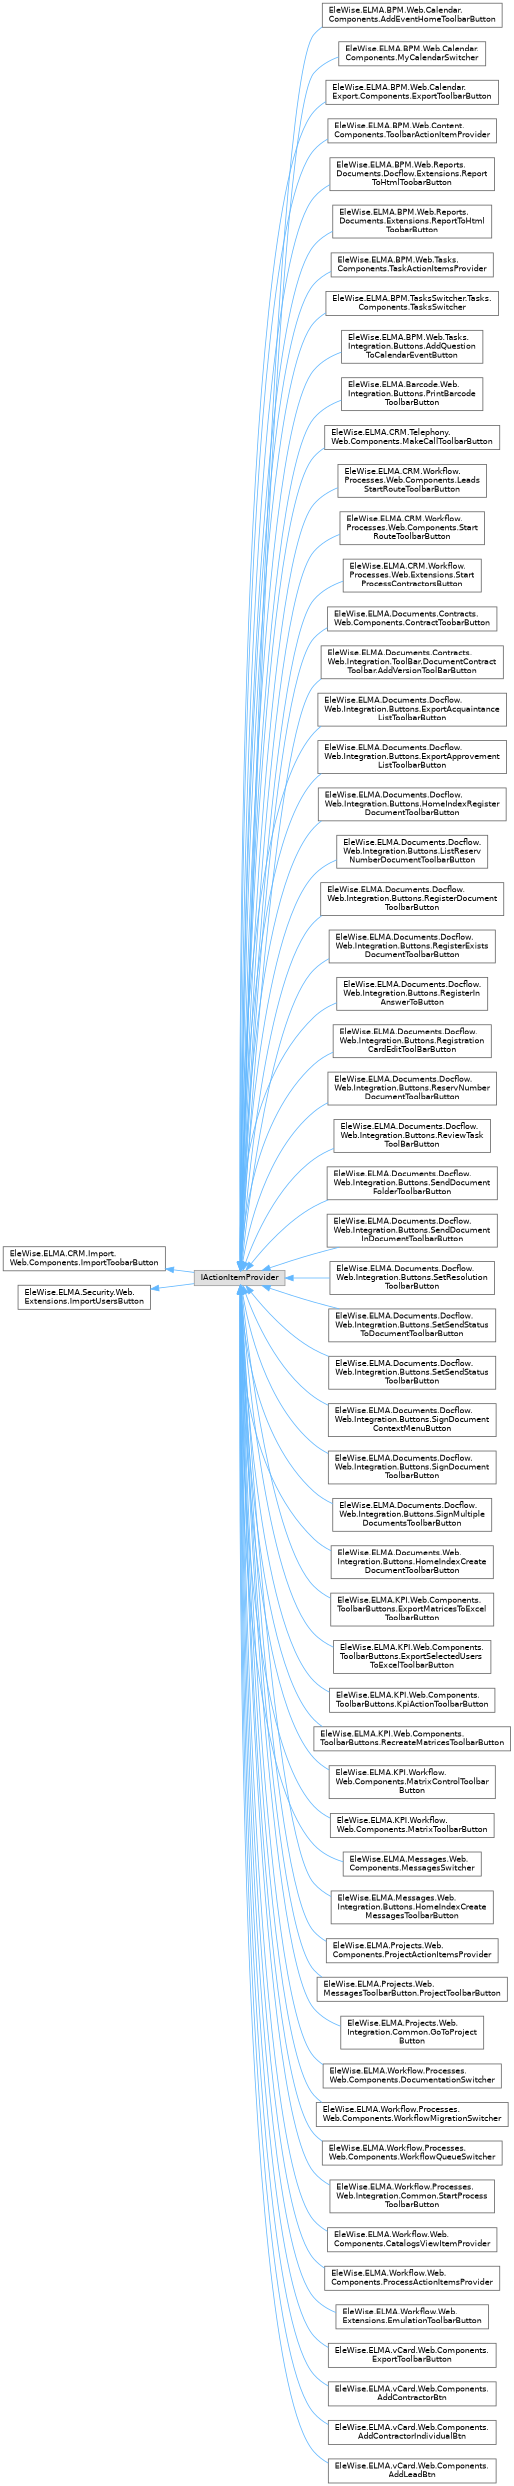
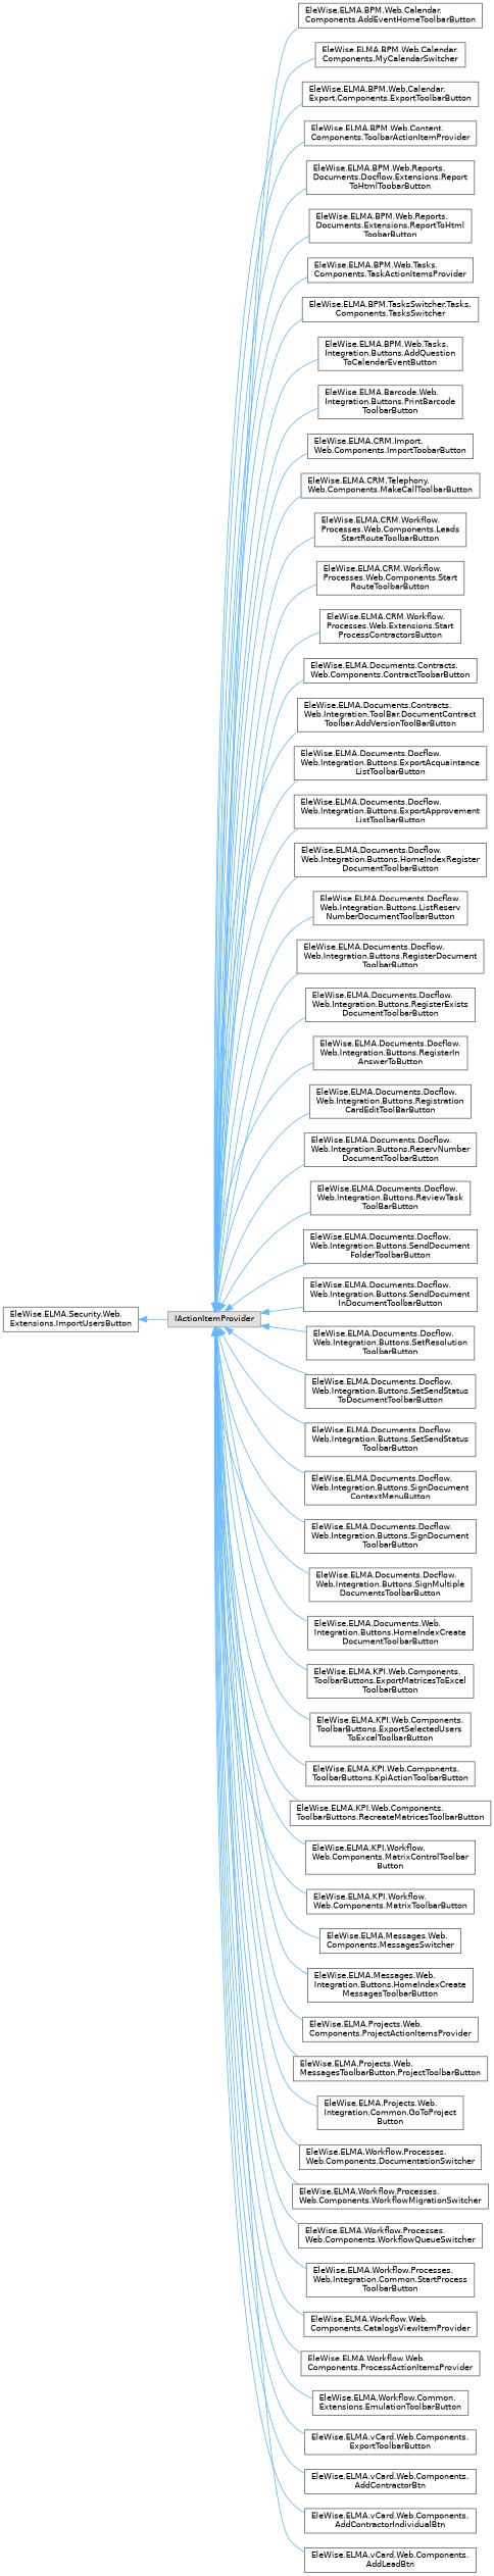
  digraph {
    rankdir=LR
    node [color=grey40 fillcolor=white fontname=Helvetica fontsize=10 shape=box style=filled]
    edge [color=steelblue1 dir=back fontname=Helvetica fontsize=10 labelfontname=Helvetica labelfontsize=10 style=solid]
    n1 [color=grey60 fillcolor="#E0E0E0" height=0.2 label=IActionItemProvider width=0.4]
    n2 [height=0.2 label="EleWise.ELMA.BPM.Web.Calendar.\lComponents.AddEventHomeToolbarButton" width=0.4]
    n3 [height=0.2 label="EleWise.ELMA.BPM.Web.Calendar.\lComponents.MyCalendarSwitcher" width=0.4]
    n4 [height=0.2 label="EleWise.ELMA.BPM.Web.Calendar.\lExport.Components.ExportToolbarButton" width=0.4]
    n5 [height=0.2 label="EleWise.ELMA.BPM.Web.Content.\lComponents.ToolbarActionItemProvider" width=0.4]
    n6 [height=0.2 label="EleWise.ELMA.BPM.Web.Reports.\lDocuments.Docflow.Extensions.Report\lToHtmlToobarButton" width=0.4]
    n7 [height=0.2 label="EleWise.ELMA.BPM.Web.Reports.\lDocuments.Extensions.ReportToHtml\lToobarButton" width=0.4]
    n8 [height=0.2 label="EleWise.ELMA.BPM.Web.Tasks.\lComponents.TaskActionItemsProvider" width=0.4]
    n9 [height=0.2 label="EleWise.ELMA.BPM.TasksSwitcher.Tasks.\lComponents.TasksSwitcher" width=0.4]
    n10 [height=0.2 label="EleWise.ELMA.BPM.Web.Tasks.\lIntegration.Buttons.AddQuestion\lToCalendarEventButton" width=0.4]
    n11 [height=0.2 label="EleWise.ELMA.Barcode.Web.\lIntegration.Buttons.PrintBarcode\lToolbarButton" width=0.4]
    n12 [height=0.2 label="EleWise.ELMA.CRM.Import.\lWeb.Components.ImportToobarButton" width=0.4]
    n13 [height=0.2 label="EleWise.ELMA.CRM.Telephony.\lWeb.Components.MakeCallToolbarButton" width=0.4]
    n14 [height=0.2 label="EleWise.ELMA.CRM.Workflow.\lProcesses.Web.Components.Leads\lStartRouteToolbarButton" width=0.4]
    n15 [height=0.2 label="EleWise.ELMA.CRM.Workflow.\lProcesses.Web.Components.Start\lRouteToolbarButton" width=0.4]
    n16 [height=0.2 label="EleWise.ELMA.CRM.Workflow.\lProcesses.Web.Extensions.Start\lProcessContractorsButton" width=0.4]
    n17 [height=0.2 label="EleWise.ELMA.Documents.Contracts.\lWeb.Components.ContractToobarButton" width=0.4]
    n18 [height=0.2 label="EleWise.ELMA.Documents.Contracts.\lWeb.Integration.ToolBar.DocumentContract\lToolbar.AddVersionToolBarButton" width=0.4]
    n19 [height=0.2 label="EleWise.ELMA.Documents.Docflow.\lWeb.Integration.Buttons.ExportAcquaintance\lListToolbarButton" width=0.4]
    n20 [height=0.2 label="EleWise.ELMA.Documents.Docflow.\lWeb.Integration.Buttons.ExportApprovement\lListToolbarButton" width=0.4]
    n21 [height=0.2 label="EleWise.ELMA.Documents.Docflow.\lWeb.Integration.Buttons.HomeIndexRegister\lDocumentToolbarButton" width=0.4]
    n22 [height=0.2 label="EleWise.ELMA.Documents.Docflow.\lWeb.Integration.Buttons.ListReserv\lNumberDocumentToolbarButton" width=0.4]
    n23 [height=0.2 label="EleWise.ELMA.Documents.Docflow.\lWeb.Integration.Buttons.RegisterDocument\lToolbarButton" width=0.4]
    n24 [height=0.2 label="EleWise.ELMA.Documents.Docflow.\lWeb.Integration.Buttons.RegisterExists\lDocumentToolbarButton" width=0.4]
    n25 [height=0.2 label="EleWise.ELMA.Documents.Docflow.\lWeb.Integration.Buttons.RegisterIn\lAnswerToButton" width=0.4]
    n26 [height=0.2 label="EleWise.ELMA.Documents.Docflow.\lWeb.Integration.Buttons.Registration\lCardEditToolBarButton" width=0.4]
    n27 [height=0.2 label="EleWise.ELMA.Documents.Docflow.\lWeb.Integration.Buttons.ReservNumber\lDocumentToolbarButton" width=0.4]
    n28 [height=0.2 label="EleWise.ELMA.Documents.Docflow.\lWeb.Integration.Buttons.ReviewTask\lToolBarButton" width=0.4]
    n29 [height=0.2 label="EleWise.ELMA.Documents.Docflow.\lWeb.Integration.Buttons.SendDocument\lFolderToolbarButton" width=0.4]
    n30 [height=0.2 label="EleWise.ELMA.Documents.Docflow.\lWeb.Integration.Buttons.SendDocument\lInDocumentToolbarButton" width=0.4]
    n31 [height=0.2 label="EleWise.ELMA.Documents.Docflow.\lWeb.Integration.Buttons.SetResolution\lToolbarButton" width=0.4]
    n32 [height=0.2 label="EleWise.ELMA.Documents.Docflow.\lWeb.Integration.Buttons.SetSendStatus\lToDocumentToolbarButton" width=0.4]
    n33 [height=0.2 label="EleWise.ELMA.Documents.Docflow.\lWeb.Integration.Buttons.SetSendStatus\lToolbarButton" width=0.4]
    n34 [height=0.2 label="EleWise.ELMA.Documents.Docflow.\lWeb.Integration.Buttons.SignDocument\lContextMenuButton" width=0.4]
    n35 [height=0.2 label="EleWise.ELMA.Documents.Docflow.\lWeb.Integration.Buttons.SignDocument\lToolbarButton" width=0.4]
    n36 [height=0.2 label="EleWise.ELMA.Documents.Docflow.\lWeb.Integration.Buttons.SignMultiple\lDocumentsToolbarButton" width=0.4]
    n37 [height=0.2 label="EleWise.ELMA.Documents.Web.\lIntegration.Buttons.HomeIndexCreate\lDocumentToolbarButton" width=0.4]
    n38 [height=0.2 label="EleWise.ELMA.KPI.Web.Components.\lToolbarButtons.ExportMatricesToExcel\lToolbarButton" width=0.4]
    n39 [height=0.2 label="EleWise.ELMA.KPI.Web.Components.\lToolbarButtons.ExportSelectedUsers\lToExcelToolbarButton" width=0.4]
    n40 [height=0.2 label="EleWise.ELMA.KPI.Web.Components.\lToolbarButtons.KpiActionToolbarButton" width=0.4]
    n41 [height=0.2 label="EleWise.ELMA.KPI.Web.Components.\lToolbarButtons.RecreateMatricesToolbarButton" width=0.4]
    n42 [height=0.2 label="EleWise.ELMA.KPI.Workflow.\lWeb.Components.MatrixControlToolbar\lButton" width=0.4]
    n43 [height=0.2 label="EleWise.ELMA.KPI.Workflow.\lWeb.Components.MatrixToolbarButton" width=0.4]
    n44 [height=0.2 label="EleWise.ELMA.Messages.Web.\lComponents.MessagesSwitcher" width=0.4]
    n45 [height=0.2 label="EleWise.ELMA.Messages.Web.\lIntegration.Buttons.HomeIndexCreate\lMessagesToolbarButton" width=0.4]
    n46 [height=0.2 label="EleWise.ELMA.Projects.Web.\lComponents.ProjectActionItemsProvider" width=0.4]
    n47 [height=0.2 label="EleWise.ELMA.Projects.Web.\lMessagesToolbarButton.ProjectToolbarButton" width=0.4]
    n48 [height=0.2 label="EleWise.ELMA.Projects.Web.\lIntegration.Common.GoToProject\lButton" width=0.4]
    n49 [height=0.2 label="EleWise.ELMA.Workflow.Processes.\lWeb.Components.DocumentationSwitcher" width=0.4]
    n50 [height=0.2 label="EleWise.ELMA.Workflow.Processes.\lWeb.Components.WorkflowMigrationSwitcher" width=0.4]
    n51 [height=0.2 label="EleWise.ELMA.Workflow.Processes.\lWeb.Components.WorkflowQueueSwitcher" width=0.4]
    n52 [height=0.2 label="EleWise.ELMA.Workflow.Processes.\lWeb.Integration.Common.StartProcess\lToolbarButton" width=0.4]
    n53 [height=0.2 label="EleWise.ELMA.Workflow.Web.\lComponents.CatalogsViewItemProvider" width=0.4]
    n54 [height=0.2 label="EleWise.ELMA.Workflow.Web.\lComponents.ProcessActionItemsProvider" width=0.4]
-   n55 [height=0.2 label="EleWise.ELMA.Workflow.Web.\lExtensions.EmulationToolbarButton" width=0.4]
+   n55 [height=0.2 label="EleWise.ELMA.Workflow.Common.\lExtensions.EmulationToolbarButton" width=0.4]
    n56 [height=0.2 label="EleWise.ELMA.vCard.Web.Components.\lExportToolbarButton" width=0.4]
    n57 [height=0.2 label="EleWise.ELMA.vCard.Web.Components.\lAddContractorBtn" width=0.4]
    n58 [height=0.2 label="EleWise.ELMA.vCard.Web.Components.\lAddContractorIndividualBtn" width=0.4]
    n59 [height=0.2 label="EleWise.ELMA.vCard.Web.Components.\lAddLeadBtn" width=0.4]
    n60 [height=0.2 label="EleWise.ELMA.Security.Web.\lExtensions.ImportUsersButton" width=0.4]
    n1 -> n2
    n1 -> n3
    n1 -> n4
    n1 -> n5
    n1 -> n6
    n1 -> n7
    n1 -> n8
    n1 -> n9
    n1 -> n10
    n1 -> n11
-   n12 -> n1
+   n1 -> n12
    n1 -> n13
    n1 -> n14
    n1 -> n15
    n1 -> n16
    n1 -> n17
    n1 -> n18
    n1 -> n19
    n1 -> n20
    n1 -> n21
    n1 -> n22
    n1 -> n23
    n1 -> n24
    n1 -> n25
    n1 -> n26
    n1 -> n27
    n1 -> n28
    n1 -> n29
    n1 -> n30
    n1 -> n31
    n1 -> n32
    n1 -> n33
    n1 -> n34
    n1 -> n35
    n1 -> n36
    n1 -> n37
    n1 -> n38
    n1 -> n39
    n1 -> n40
    n1 -> n41
    n1 -> n42
    n1 -> n43
    n1 -> n44
    n1 -> n45
    n1 -> n46
    n1 -> n47
    n1 -> n48
    n1 -> n49
    n1 -> n50
    n1 -> n51
    n1 -> n52
    n1 -> n53
    n1 -> n54
    n1 -> n55
    n1 -> n56
    n1 -> n57
    n1 -> n58
    n1 -> n59
    n60 -> n1
  }
